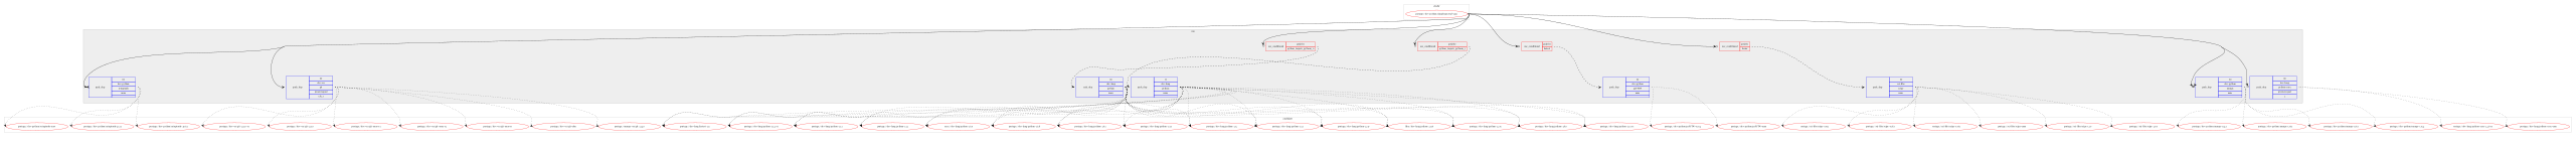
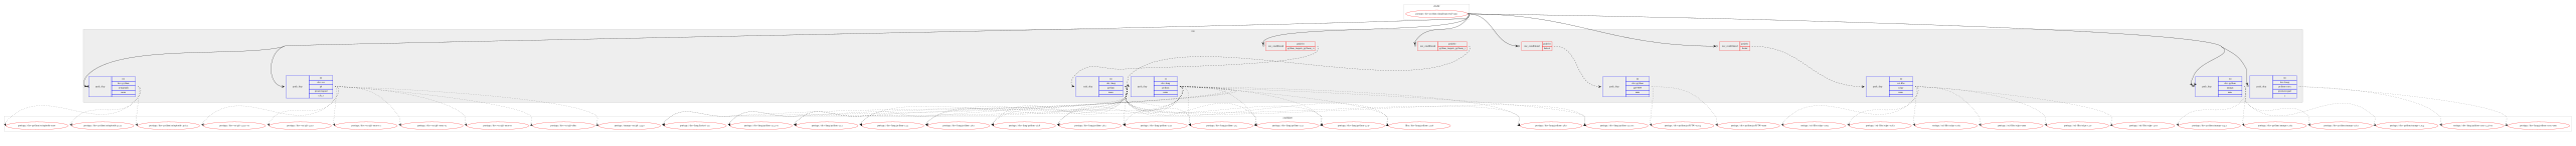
  digraph {
    compound=true
    concentrate=true
    fontname="Playfair Display"
    fontsize=10
    newrank=true
    rankdir=TB
    ranksep=1.5
    node [color=red fontname="Playfair Display" fontsize=10]
    edge [arrowhead=vee fontname="Playfair Display" headport=w style=dotted tailport=e weight=100]
    n1 [label="portage://dev-python/simplespectral-9999" width=4]
    n2 [color=blue label=<<TABLE BORDER="0" CELLBORDER="1" CELLSPACING="0" CELLPADDING="4" WIDTH="220"><TR><TD ROWSPAN="6" CELLPADDING="30">pack_dep</TD></TR><TR><TD WIDTH="110">no</TD></TR><TR><TD>dev-python</TD></TR><TR><TD>setuptools</TD></TR><TR><TD>none</TD></TR><TR><TD></TD></TR></TABLE>> shape=none]
    n3 [color=blue label=<<TABLE BORDER="0" CELLBORDER="1" CELLSPACING="0" CELLPADDING="4" WIDTH="220"><TR><TD ROWSPAN="6" CELLPADDING="30">pack_dep</TD></TR><TR><TD WIDTH="110">no</TD></TR><TR><TD>dev-vcs</TD></TR><TR><TD>git</TD></TR><TR><TD>greaterequal</TD></TR><TR><TD>1.8.2.1</TD></TR></TABLE>> shape=none]
    n4 [color=blue label=<<TABLE BORDER="0" CELLBORDER="1" CELLSPACING="0" CELLPADDING="4" WIDTH="220"><TR><TD ROWSPAN="6" CELLPADDING="30">pack_dep</TD></TR><TR><TD WIDTH="110">no</TD></TR><TR><TD>sci-libs</TD></TR><TR><TD>scipy</TD></TR><TR><TD>none</TD></TR><TR><TD></TD></TR></TABLE>> shape=none]
    n5 [label=<<TABLE BORDER="0" CELLBORDER="1" CELLSPACING="0" CELLPADDING="4"><TR><TD ROWSPAN="3" CELLPADDING="10">use_conditional</TD></TR><TR><TD>positive</TD></TR><TR><TD>faster</TD></TR></TABLE>> shape=none]
    n6 [color=blue label=<<TABLE BORDER="0" CELLBORDER="1" CELLSPACING="0" CELLPADDING="4" WIDTH="220"><TR><TD ROWSPAN="6" CELLPADDING="30">pack_dep</TD></TR><TR><TD WIDTH="110">no</TD></TR><TR><TD>dev-python</TD></TR><TR><TD>pyFFTW</TD></TR><TR><TD>none</TD></TR><TR><TD></TD></TR></TABLE>> shape=none]
    n7 [label=<<TABLE BORDER="0" CELLBORDER="1" CELLSPACING="0" CELLPADDING="4"><TR><TD ROWSPAN="3" CELLPADDING="10">use_conditional</TD></TR><TR><TD>positive</TD></TR><TR><TD>fastest</TD></TR></TABLE>> shape=none]
    n8 [color=blue label=<<TABLE BORDER="0" CELLBORDER="1" CELLSPACING="0" CELLPADDING="4" WIDTH="220"><TR><TD ROWSPAN="6" CELLPADDING="30">pack_dep</TD></TR><TR><TD WIDTH="110">no</TD></TR><TR><TD>dev-python</TD></TR><TR><TD>numpy</TD></TR><TR><TD>none</TD></TR><TR><TD></TD></TR></TABLE>> shape=none]
    n9 [color=blue label=<<TABLE BORDER="0" CELLBORDER="1" CELLSPACING="0" CELLPADDING="4" WIDTH="220"><TR><TD ROWSPAN="6" CELLPADDING="30">pack_dep</TD></TR><TR><TD WIDTH="110">no</TD></TR><TR><TD>dev-lang</TD></TR><TR><TD>python</TD></TR><TR><TD>none</TD></TR><TR><TD></TD></TR></TABLE>> shape=none]
    n10 [label=<<TABLE BORDER="0" CELLBORDER="1" CELLSPACING="0" CELLPADDING="4"><TR><TD ROWSPAN="3" CELLPADDING="10">use_conditional</TD></TR><TR><TD>positive</TD></TR><TR><TD>python_targets_python3_5</TD></TR></TABLE>> shape=none]
    n11 [color=blue label=<<TABLE BORDER="0" CELLBORDER="1" CELLSPACING="0" CELLPADDING="4" WIDTH="220"><TR><TD ROWSPAN="6" CELLPADDING="30">pack_dep</TD></TR><TR><TD WIDTH="110">no</TD></TR><TR><TD>dev-lang</TD></TR><TR><TD>python</TD></TR><TR><TD>none</TD></TR><TR><TD></TD></TR></TABLE>> shape=none]
    n12 [label=<<TABLE BORDER="0" CELLBORDER="1" CELLSPACING="0" CELLPADDING="4"><TR><TD ROWSPAN="3" CELLPADDING="10">use_conditional</TD></TR><TR><TD>positive</TD></TR><TR><TD>python_targets_python3_6</TD></TR></TABLE>> shape=none]
    n13 [color=blue label=<<TABLE BORDER="0" CELLBORDER="1" CELLSPACING="0" CELLPADDING="4" WIDTH="220"><TR><TD ROWSPAN="6" CELLPADDING="30">pack_dep</TD></TR><TR><TD WIDTH="110">no</TD></TR><TR><TD>dev-lang</TD></TR><TR><TD>python-exec</TD></TR><TR><TD>greaterequal</TD></TR><TR><TD>2</TD></TR></TABLE>> shape=none]
    n14 [label="portage://dev-python/setuptools-40.6.3" width=4]
    n15 [label="portage://dev-python/setuptools-41.5.1" width=4]
    n16 [label="portage://dev-python/setuptools-9999" width=4]
    n17 [label="portage://dev-vcs/git-2.21.0" width=4]
    n18 [label="portage://dev-vcs/git-2.23.0-r1" width=4]
    n19 [label="portage://numpy-vcs/git-2.24.0" width=4]
    n20 [label="portage://dev-vcs/git-9899" width=4]
    n21 [label="portage://dev-vcs/git-9999-r1" width=4]
    n22 [label="portage://dev-vcs/git-9999-r2" width=4]
    n23 [label="portage://dev-vcs/git-9999-r3" width=4]
    n24 [label="portage://sci-libs/scipy-0.16.1" width=4]
    n25 [label="portage://sci-libs/scipy-0.18.1" width=4]
    n26 [label="portage://sci-libs/scipy-0.19.1" width=4]
    n27 [label="portage://sci-libs/scipy-2.0.0" width=4]
    n28 [label="portage://sci-libs/scipy-1.1.0" width=4]
    n29 [label="portage://sci-libs/scipy-9999" width=4]
    n30 [label="portage://dev-python/pyFFTW-0.10.4" width=4]
    n31 [label="portage://dev-python/pyFFTW-9999" width=4]
-   n32 [label="portage://dev-lang/python-2.7.15" width=4]
    n33 [label="libs://dev-lang/python-2.7.16" width=4]
    n34 [label="portage://dev-lang/python-2.7.17" width=4]
    n35 [label="portage://dev-lang/python-3.5.5" width=4]
    n36 [label="portage://dev-lang/python-3.5.7" width=4]
    n37 [label="portage://dev-lang/python-3.5.9" width=4]
    n38 [label="portage://dev-lang/python-3.6.5" width=4]
    n39 [label="portage://dev-lang/python-3.6.8" width=4]
-   n40 [label="exec://dev-lang/python-3.6.9" width=4]
+   n40 [label="portage://dev-lang/python-3.6.9" width=4]
    n41 [label="portage://dev-lang/python-3.7.2" width=4]
    n42 [label="portage://dev-lang/python-3.7.3" width=4]
    n43 [label="portage://dev-lang/python-3.7.4-r1" width=4]
    n44 [label="portage://dev-lang/fastest-3.7.5" width=4]
    n45 [label="portage://dev-lang/python-3.7.5-r1" width=4]
    n46 [label="portage://dev-lang/python-3.8.0" width=4]
    n47 [label="portage://dev-lang/python-exec-2.4.6-r1" width=4]
    n48 [label="portage://dev-lang/python-exec-9999" width=4]
    n49 [label="portage://dev-python/numpy-1.14.5" width=4]
    n50 [label="portage://dev-python/numpy-1.15.4" width=4]
    n51 [label="portage://dev-python/numpy-1.16.1" width=4]
    n52 [label="portage://dev-python/numpy-1.16.5" width=4]
    subgraph cluster_1 {
      color=gray
      label=<<i>ebuild</i>>
      rank=same
      n1
    }
    subgraph cluster_2 {
      color=gray
      label=<<i>dependencies</i>>
      subgraph cluster_3 {
        color=gray
        fillcolor="#eeeeee"
        label=<<i>compile</i>>
        style=filled
        subgraph sub_4 {
          color=gray
          fillcolor="#eeeeee"
          label=<<i>compile</i>>
          style=filled
          n2
        }
        subgraph sub_5 {
          color=gray
          fillcolor="#eeeeee"
          label=<<i>compile</i>>
          style=filled
          n3
        }
      }
      subgraph cluster_6 {
        color=gray
        fillcolor="#eeeeee"
        label=<<i>compile and run</i>>
        style=filled
        subgraph sub_7 {
          color=gray
          fillcolor="#eeeeee"
          label=<<i>compile and run</i>>
          style=filled
          n5
          subgraph sub_8 {
            color=gray
            fillcolor="#eeeeee"
            label=<<i>compile and run</i>>
            style=filled
            n4
          }
        }
        subgraph sub_9 {
          color=gray
          fillcolor="#eeeeee"
          label=<<i>compile and run</i>>
          style=filled
          n7
          subgraph sub_10 {
            color=gray
            fillcolor="#eeeeee"
            label=<<i>compile and run</i>>
            style=filled
            n6
          }
        }
        subgraph sub_11 {
          color=gray
          fillcolor="#eeeeee"
          label=<<i>compile and run</i>>
          style=filled
          n8
        }
        subgraph sub_12 {
          color=gray
          fillcolor="#eeeeee"
          label=<<i>compile and run</i>>
          style=filled
          n10
          subgraph sub_13 {
            color=gray
            fillcolor="#eeeeee"
            label=<<i>compile and run</i>>
            style=filled
            n9
          }
        }
        subgraph sub_14 {
          color=gray
          fillcolor="#eeeeee"
          label=<<i>compile and run</i>>
          style=filled
          n12
          subgraph sub_15 {
            color=gray
            fillcolor="#eeeeee"
            label=<<i>compile and run</i>>
            style=filled
            n11
          }
        }
        subgraph sub_16 {
          color=gray
          fillcolor="#eeeeee"
          label=<<i>compile and run</i>>
          style=filled
          n13
        }
      }
      subgraph cluster_17 {
        color=gray
        fillcolor="#eeeeee"
        label=<<i>run</i>>
        style=filled
      }
    }
    subgraph cluster_18 {
      color=gray
      label=<<i>candidates</i>>
      rank=same
      subgraph sub_19 {
        color=black
        label=<<i>candidates</i>>
        nodesep=1
        rank=same
        n14
        n15
        n16
      }
      subgraph sub_20 {
        color=black
        label=<<i>candidates</i>>
        nodesep=1
        rank=same
        n17
        n18
        n19
        n20
        n21
        n22
        n23
      }
      subgraph sub_21 {
        color=black
        label=<<i>candidates</i>>
        nodesep=1
        rank=same
        n24
        n25
        n26
        n27
        n28
        n29
      }
      subgraph sub_22 {
        color=black
        label=<<i>candidates</i>>
        nodesep=1
        rank=same
        n30
        n31
      }
      subgraph sub_23 {
        color=black
        label=<<i>candidates</i>>
        nodesep=1
        rank=same
-       n32
        n33
        n34
        n35
        n36
        n37
        n38
        n39
        n40
        n41
        n42
        n43
        n44
        n45
        n46
      }
      subgraph sub_24 {
        color=black
        label=<<i>candidates</i>>
        nodesep=1
        rank=same
-       n32
        n33
        n34
        n35
        n36
        n37
        n38
        n39
        n40
        n41
        n42
        n43
        n44
        n45
        n46
      }
      subgraph sub_25 {
        color=black
        label=<<i>candidates</i>>
        nodesep=1
        rank=same
        n47
        n48
      }
      subgraph sub_26 {
        color=black
        label=<<i>candidates</i>>
        nodesep=1
        rank=same
        n49
        n50
        n51
        n52
      }
    }
    n1 -> n2 [style=solid weight=20]
    n1 -> n3 [style=solid weight=20]
    n1 -> n5 [arrowhead=odotvee style=solid weight=20]
    n1 -> n7 [arrowhead=odotvee style=solid weight=20]
    n1 -> n8 [arrowhead=odotvee style=solid weight=20]
    n1 -> n10 [arrowhead=odotvee style=solid weight=20]
    n1 -> n12 [arrowhead=odotvee style=solid weight=20]
    n1 -> n13 [arrowhead=odotvee style=solid weight=20]
    n2 -> n14
    n2 -> n15
    n2 -> n16
    n3 -> n17
    n3 -> n18
    n3 -> n19
    n3 -> n20
    n3 -> n21
    n3 -> n22
    n3 -> n23
    n4 -> n24
    n4 -> n25
    n4 -> n26
    n4 -> n27
    n4 -> n28
    n4 -> n29
    n5 -> n4 [style=dashed weight=20]
    n6 -> n30
    n6 -> n31
    n7 -> n6 [style=dashed weight=20]
    n8 -> n49
    n8 -> n50
    n8 -> n51
    n8 -> n52
-   n9 -> n32
    n9 -> n33
    n9 -> n34
    n9 -> n35
    n9 -> n36
    n9 -> n37
    n9 -> n38
    n9 -> n39
    n9 -> n40
    n9 -> n41
    n9 -> n42
    n9 -> n43
    n9 -> n44
    n9 -> n45
    n9 -> n46
    n10 -> n9 [style=dashed weight=20]
-   n11 -> n32
    n11 -> n33
    n11 -> n34
    n11 -> n35
    n11 -> n36
    n11 -> n37
    n11 -> n38
    n11 -> n39
    n11 -> n40
    n11 -> n41
    n11 -> n42
    n11 -> n43
    n11 -> n44
    n11 -> n45
    n11 -> n46
    n12 -> n11 [style=dashed weight=20]
    n13 -> n47
    n13 -> n48
  }
